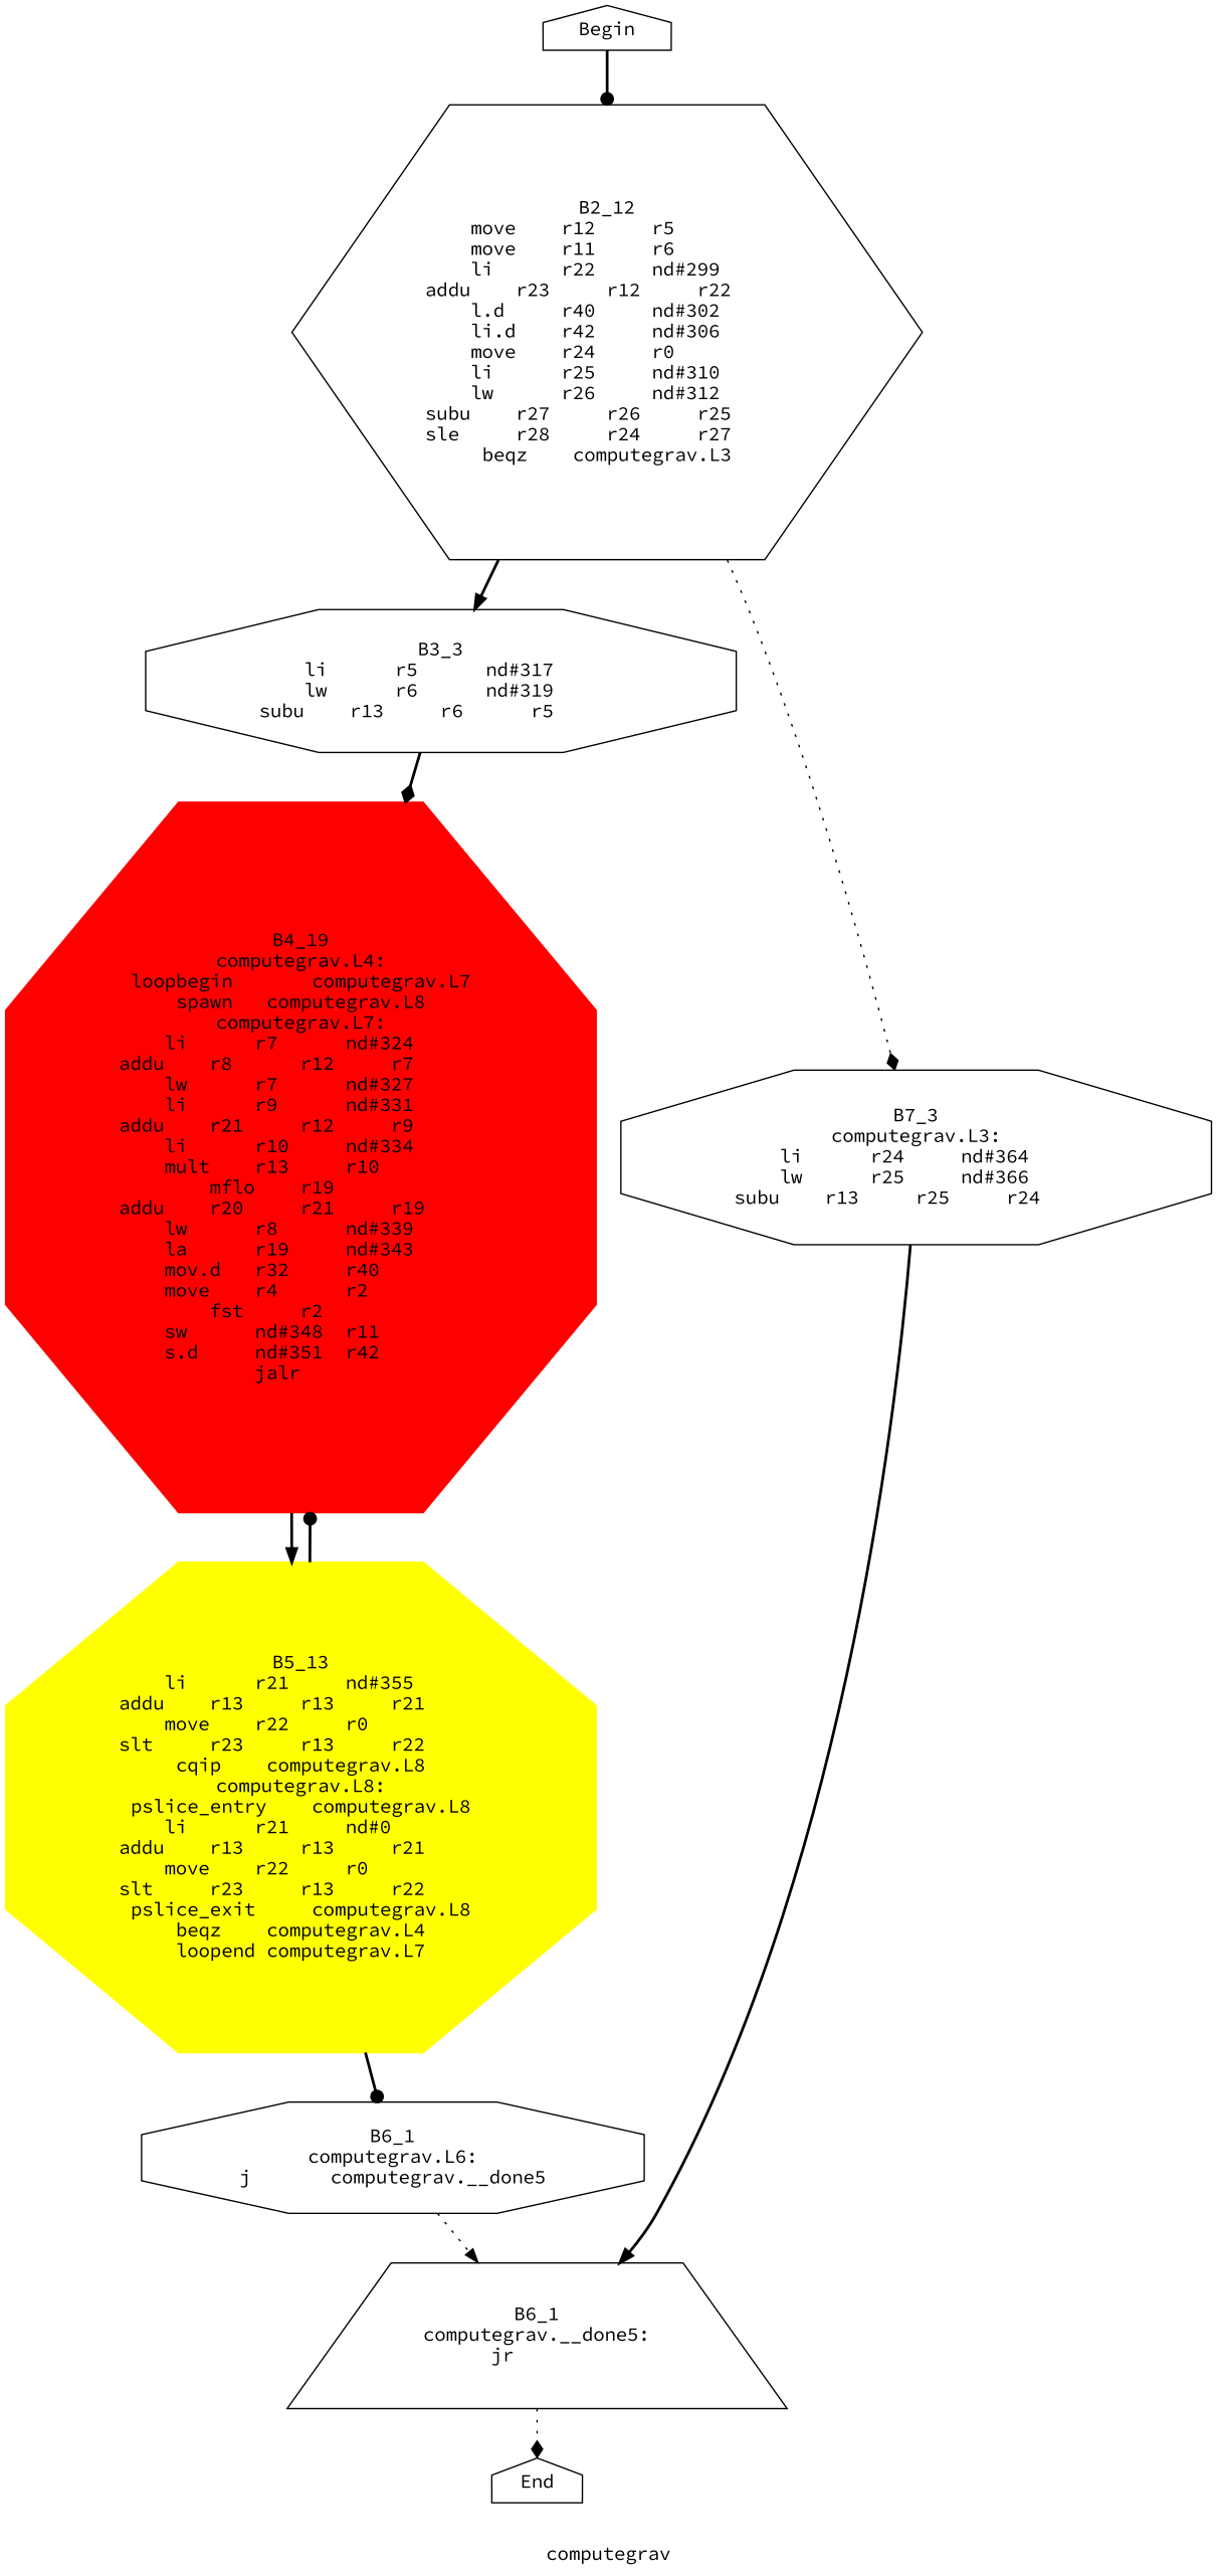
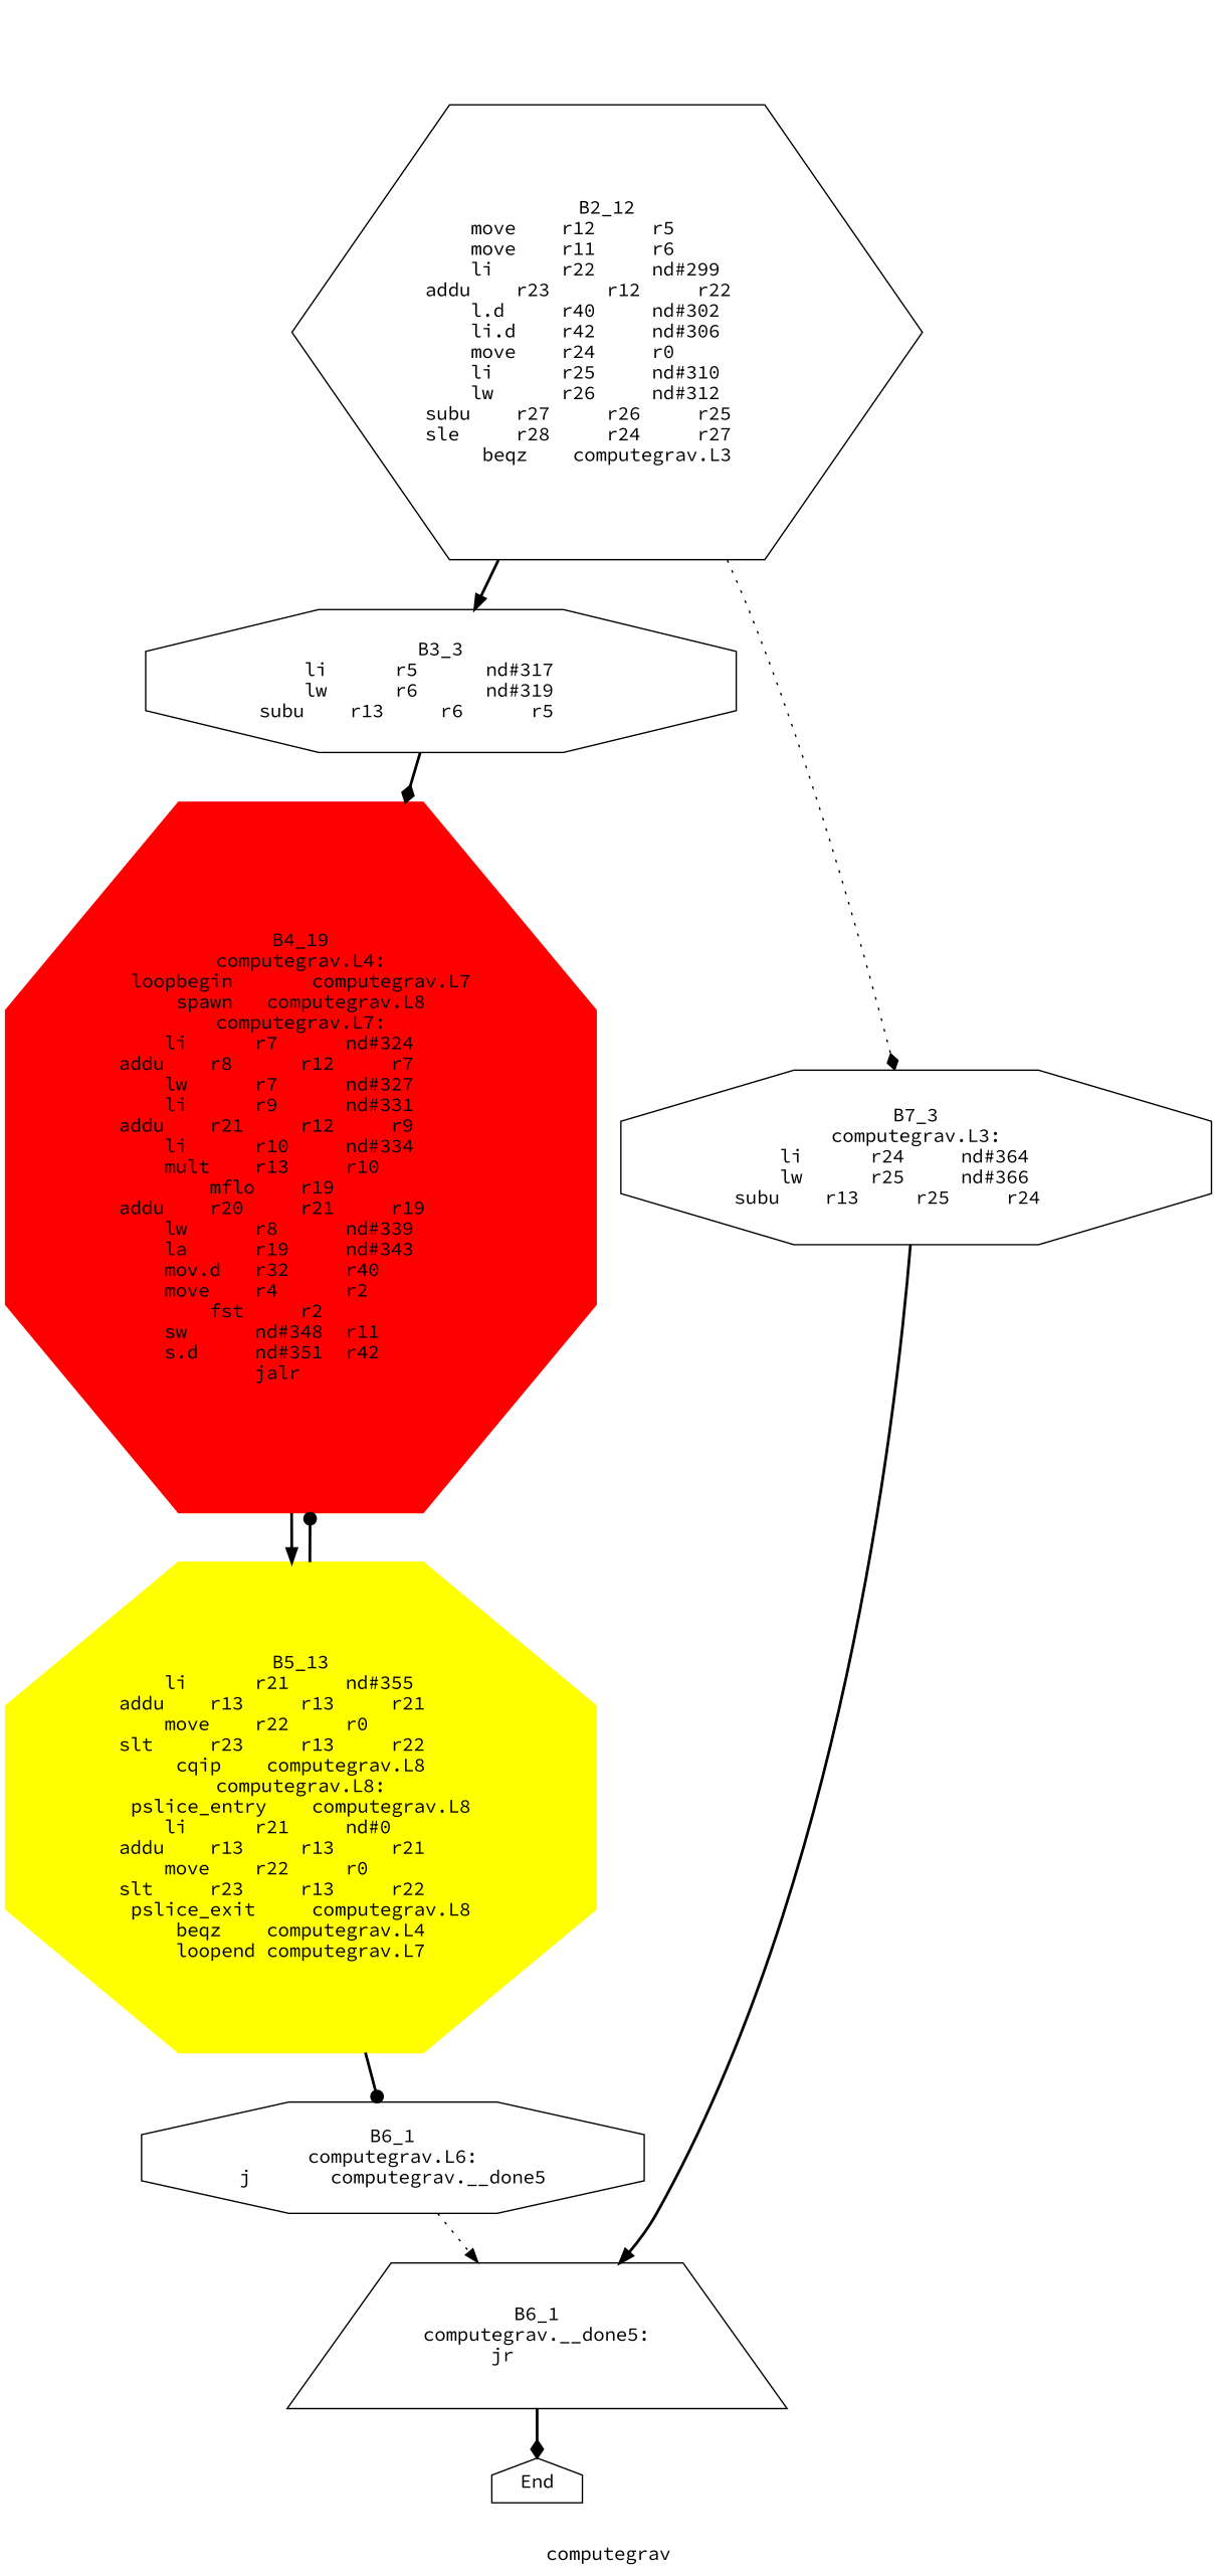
  digraph {
    color=purple
    fontname="Source Code Pro"
    label=computegrav
    style=dashed
    node [fontname="Source Code Pro" shape=octagon]
    edge [arrowhead=normal fontname="Source Code Pro" style=bold]
-   n1 [label=Begin shape=house]
    n2 [label="B2_12\nmove	r12	r5	\nmove	r11	r6	\nli	r22	nd#299	\naddu	r23	r12	r22	\nl.d	r40	nd#302	\nli.d	r42	nd#306	\nmove	r24	r0	\nli	r25	nd#310	\nlw	r26	nd#312	\nsubu	r27	r26	r25	\nsle	r28	r24	r27	\nbeqz	computegrav.L3\n" shape=hexagon]
    n3 [label="B3_3\nli	r5	nd#317	\nlw	r6	nd#319	\nsubu	r13	r6	r5	\n"]
    n4 [label="B7_3\ncomputegrav.L3:\nli	r24	nd#364	\nlw	r25	nd#366	\nsubu	r13	r25	r24	\n"]
    n5 [color=red label="B4_19\ncomputegrav.L4:\nloopbegin	computegrav.L7\nspawn	computegrav.L8\ncomputegrav.L7:\nli	r7	nd#324	\naddu	r8	r12	r7	\nlw	r7	nd#327	\nli	r9	nd#331	\naddu	r21	r12	r9	\nli	r10	nd#334	\nmult	r13	r10	\nmflo	r19	\naddu	r20	r21	r19	\nlw	r8	nd#339	\nla	r19	nd#343	\nmov.d	r32	r40	\nmove	r4	r2	\nfst	r2	\nsw	nd#348	r11	\ns.d	nd#351	r42	\njalr	\n" style=filled]
    n6 [label="B6_1\ncomputegrav.__done5:\njr	\n" shape=trapezium]
    n7 [label=End shape=house]
    n8 [color=yellow label="B5_13\nli	r21	nd#355	\naddu	r13	r13	r21	\nmove	r22	r0	\nslt	r23	r13	r22	\ncqip	computegrav.L8\ncomputegrav.L8:\npslice_entry	computegrav.L8\nli	r21	nd#0	\naddu	r13	r13	r21	\nmove	r22	r0	\nslt	r23	r13	r22	\npslice_exit	computegrav.L8\nbeqz	computegrav.L4\nloopend	computegrav.L7\n" style=filled]
    n9 [label="B6_1\ncomputegrav.L6:\nj	computegrav.__done5\n"]
-   n1 -> n2 [arrowhead=dot]
    n2 -> n3
    n2 -> n4 [arrowhead=diamond style=dotted]
    n3 -> n5 [arrowhead=diamond]
    n4 -> n6
    n5 -> n8
-   n6 -> n7 [arrowhead=diamond style=dotted]
+   n6 -> n7 [arrowhead=diamond]
    n8 -> n5 [arrowhead=dot]
    n8 -> n9 [arrowhead=dot]
    n9 -> n6 [style=dotted]
  }
